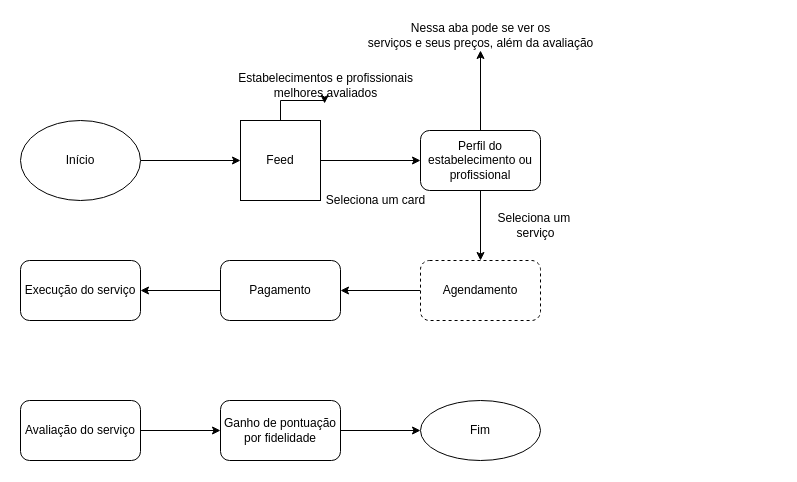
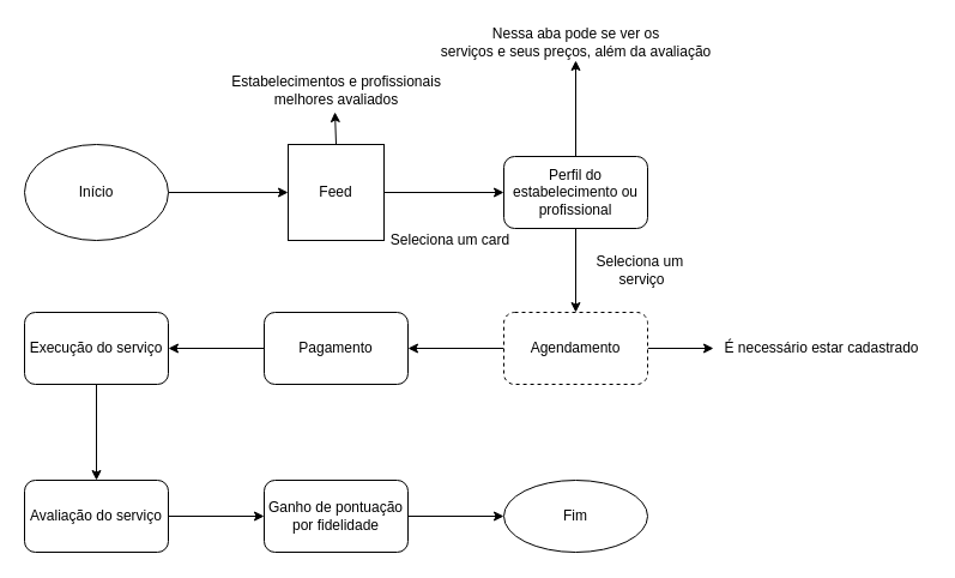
  <mxCell id="0" />
  <mxCell id="1" parent="0" />
  <mxCell id="2" style="edgeStyle=orthogonalEdgeStyle;rounded=0;orthogonalLoop=1;jettySize=auto;html=1;exitX=0.5;exitY=0;exitDx=0;exitDy=0;entryX=0.495;entryY=1.1;entryDx=0;entryDy=0;entryPerimeter=0;fontStyle=0" edge="1" parent="1" source="4" target="7"><mxGeometry relative="1" as="geometry" /></mxCell>
  <mxCell id="3" style="edgeStyle=orthogonalEdgeStyle;rounded=0;orthogonalLoop=1;jettySize=auto;html=1;exitX=1;exitY=0.5;exitDx=0;exitDy=0;entryX=0;entryY=0.5;entryDx=0;entryDy=0;fontStyle=0" edge="1" parent="1" source="4" target="10"><mxGeometry relative="1" as="geometry" /></mxCell>
  <mxCell id="4" value="Feed" style="whiteSpace=wrap;html=1;aspect=fixed;fontStyle=0" parent="1" vertex="1"><mxGeometry x="240" y="120" width="80" height="80" as="geometry" /></mxCell>
  <mxCell id="5" style="edgeStyle=orthogonalEdgeStyle;rounded=0;orthogonalLoop=1;jettySize=auto;html=1;exitX=1;exitY=0.5;exitDx=0;exitDy=0;entryX=0;entryY=0.5;entryDx=0;entryDy=0;fontStyle=0" edge="1" parent="1" source="6" target="4"><mxGeometry relative="1" as="geometry" /></mxCell>
  <mxCell id="6" value="Início" style="ellipse;whiteSpace=wrap;html=1;fontStyle=0" parent="1" vertex="1"><mxGeometry x="20" y="120" width="120" height="80" as="geometry" /></mxCell>
- <mxCell id="7" value="Estabelecimentos e profissionais&lt;br&gt;melhores avaliados" style="text;html=1;align=center;verticalAlign=middle;resizable=0;points=[];autosize=1;strokeColor=none;fillColor=none;fontStyle=0" parent="1" vertex="1"><mxGeometry x="230" y="70" width="190" height="30" as="geometry" /></mxCell>
+ <mxCell id="7" value="Estabelecimentos e profissionais&lt;br&gt;melhores avaliados" style="text;html=1;align=center;verticalAlign=middle;resizable=0;points=[];autosize=1;strokeColor=none;fillColor=none;fontStyle=0" parent="1" vertex="1"><mxGeometry x="185" y="60" width="190" height="30" as="geometry" /></mxCell>
  <mxCell id="8" style="edgeStyle=orthogonalEdgeStyle;rounded=0;orthogonalLoop=1;jettySize=auto;html=1;exitX=0.5;exitY=1;exitDx=0;exitDy=0;entryX=0.5;entryY=0;entryDx=0;entryDy=0;fontStyle=0" edge="1" parent="1" source="10" target="15"><mxGeometry relative="1" as="geometry" /></mxCell>
  <mxCell id="9" style="edgeStyle=orthogonalEdgeStyle;rounded=0;orthogonalLoop=1;jettySize=auto;html=1;exitX=0.5;exitY=0;exitDx=0;exitDy=0;entryX=0.5;entryY=1;entryDx=0;entryDy=0;entryPerimeter=0;fontStyle=0" edge="1" parent="1" source="10" target="12"><mxGeometry relative="1" as="geometry" /></mxCell>
  <mxCell id="10" value="Perfil do estabelecimento ou&lt;br&gt;profissional" style="rounded=1;whiteSpace=wrap;html=1;fontStyle=0" parent="1" vertex="1"><mxGeometry x="420" y="130" width="120" height="60" as="geometry" /></mxCell>
  <mxCell id="11" value="Seleciona um card" style="text;html=1;align=center;verticalAlign=middle;resizable=0;points=[];autosize=1;strokeColor=none;fillColor=none;fontStyle=0" parent="1" vertex="1"><mxGeometry x="320" y="190" width="110" height="20" as="geometry" /></mxCell>
  <mxCell id="12" value="Nessa aba pode se ver os&lt;br&gt;serviços e seus preços, além da avaliação" style="text;html=1;align=center;verticalAlign=middle;resizable=0;points=[];autosize=1;strokeColor=none;fillColor=none;fontStyle=0" parent="1" vertex="1"><mxGeometry x="360" y="20" width="240" height="30" as="geometry" /></mxCell>
+ <mxCell id="13" style="edgeStyle=orthogonalEdgeStyle;rounded=0;orthogonalLoop=1;jettySize=auto;html=1;exitX=1;exitY=0.5;exitDx=0;exitDy=0;fontStyle=0" edge="1" parent="1" source="15" target="26"><mxGeometry relative="1" as="geometry" /></mxCell>
  <mxCell id="14" style="edgeStyle=orthogonalEdgeStyle;rounded=0;orthogonalLoop=1;jettySize=auto;html=1;exitX=0;exitY=0.5;exitDx=0;exitDy=0;entryX=1;entryY=0.5;entryDx=0;entryDy=0;fontStyle=0" edge="1" parent="1" source="15" target="18"><mxGeometry relative="1" as="geometry" /></mxCell>
  <mxCell id="15" value="Agendamento" style="rounded=1;whiteSpace=wrap;html=1;fontStyle=0;dashed=1;" parent="1" vertex="1"><mxGeometry x="420" y="260" width="120" height="60" as="geometry" /></mxCell>
  <mxCell id="16" value="Seleciona um&amp;nbsp;&lt;br&gt;serviço" style="text;html=1;align=center;verticalAlign=middle;resizable=0;points=[];autosize=1;strokeColor=none;fillColor=none;fontStyle=0" parent="1" vertex="1"><mxGeometry x="490" y="210" width="90" height="30" as="geometry" /></mxCell>
  <mxCell id="17" style="edgeStyle=orthogonalEdgeStyle;rounded=0;orthogonalLoop=1;jettySize=auto;html=1;exitX=0;exitY=0.5;exitDx=0;exitDy=0;entryX=1;entryY=0.5;entryDx=0;entryDy=0;fontStyle=0" edge="1" parent="1" source="18" target="20"><mxGeometry relative="1" as="geometry" /></mxCell>
  <mxCell id="18" value="Pagamento" style="rounded=1;whiteSpace=wrap;html=1;fontStyle=0" parent="1" vertex="1"><mxGeometry x="220" y="260" width="120" height="60" as="geometry" /></mxCell>
+ <mxCell id="19" style="edgeStyle=orthogonalEdgeStyle;rounded=0;orthogonalLoop=1;jettySize=auto;html=1;exitX=0.5;exitY=1;exitDx=0;exitDy=0;entryX=0.5;entryY=0;entryDx=0;entryDy=0;fontStyle=0" edge="1" parent="1" source="20" target="22"><mxGeometry relative="1" as="geometry" /></mxCell>
  <mxCell id="20" value="Execução do serviço" style="rounded=1;whiteSpace=wrap;html=1;fontStyle=0" parent="1" vertex="1"><mxGeometry x="20" y="260" width="120" height="60" as="geometry" /></mxCell>
  <mxCell id="21" style="edgeStyle=orthogonalEdgeStyle;rounded=0;orthogonalLoop=1;jettySize=auto;html=1;exitX=1;exitY=0.5;exitDx=0;exitDy=0;entryX=0;entryY=0.5;entryDx=0;entryDy=0;fontStyle=0" edge="1" parent="1" source="22" target="24"><mxGeometry relative="1" as="geometry" /></mxCell>
  <mxCell id="22" value="Avaliação do serviço" style="rounded=1;whiteSpace=wrap;html=1;fontStyle=0" parent="1" vertex="1"><mxGeometry x="20" y="400" width="120" height="60" as="geometry" /></mxCell>
  <mxCell id="23" style="edgeStyle=orthogonalEdgeStyle;rounded=0;orthogonalLoop=1;jettySize=auto;html=1;exitX=1;exitY=0.5;exitDx=0;exitDy=0;entryX=0;entryY=0.5;entryDx=0;entryDy=0;fontStyle=0" edge="1" parent="1" source="24" target="25"><mxGeometry relative="1" as="geometry" /></mxCell>
  <mxCell id="24" value="Ganho de pontuação por fidelidade" style="rounded=1;whiteSpace=wrap;html=1;fontStyle=0" parent="1" vertex="1"><mxGeometry x="220" y="400" width="120" height="60" as="geometry" /></mxCell>
  <mxCell id="25" value="Fim" style="ellipse;whiteSpace=wrap;html=1;rounded=1;fontStyle=0;" parent="1" vertex="1"><mxGeometry x="420" y="400" width="120" height="60" as="geometry" /></mxCell>
+ <mxCell id="26" value="É necessário estar cadastrado" style="text;html=1;align=center;verticalAlign=middle;resizable=0;points=[];autosize=1;strokeColor=none;fillColor=none;" parent="1" vertex="1"><mxGeometry x="595" y="280" width="180" height="20" as="geometry" /></mxCell>
